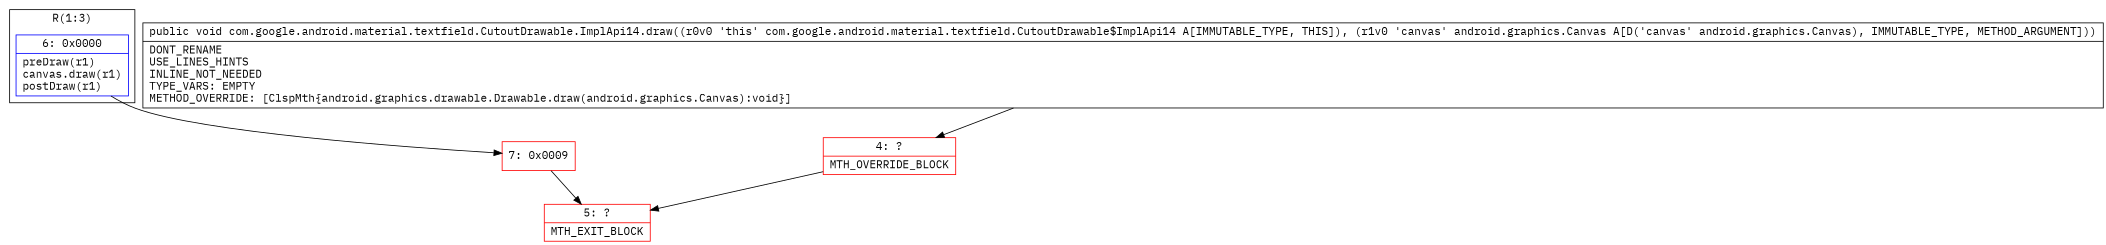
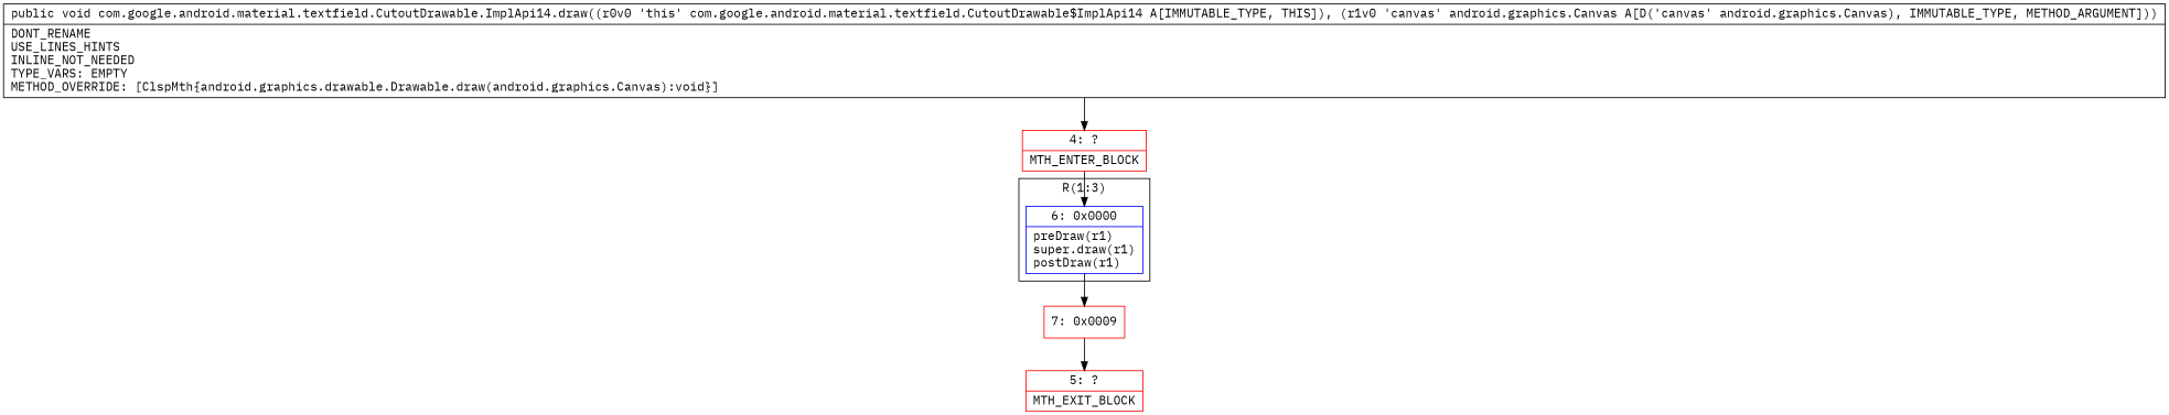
  digraph {
    fontname="IBM Plex Mono"
    node [color=red fontname="IBM Plex Mono" shape=record]
    edge [fontname="IBM Plex Mono"]
-   n1 [color=blue label="{6\:\ 0x0000|preDraw(r1)\lcanvas.draw(r1)\lpostDraw(r1)\l}"]
+   n1 [color=blue label="{6\:\ 0x0000|preDraw(r1)\lsuper.draw(r1)\lpostDraw(r1)\l}"]
    n2 [label="{7\:\ 0x0009}"]
    n3 [label="{5\:\ ?|MTH_EXIT_BLOCK\l}"]
-   n4 [label="{4\:\ ?|MTH_OVERRIDE_BLOCK\l}"]
+   n4 [label="{4\:\ ?|MTH_ENTER_BLOCK\l}"]
    n5 [label="{public void com.google.android.material.textfield.CutoutDrawable.ImplApi14.draw((r0v0 'this' com.google.android.material.textfield.CutoutDrawable$ImplApi14 A[IMMUTABLE_TYPE, THIS]), (r1v0 'canvas' android.graphics.Canvas A[D('canvas' android.graphics.Canvas), IMMUTABLE_TYPE, METHOD_ARGUMENT]))  | DONT_RENAME\lUSE_LINES_HINTS\lINLINE_NOT_NEEDED\lTYPE_VARS: EMPTY\lMETHOD_OVERRIDE: [ClspMth\{android.graphics.drawable.Drawable.draw(android.graphics.Canvas):void\}]\l}" color=""]
    subgraph cluster_1 {
      label="R(1:3)"
      n1
    }
    n1 -> n2
    n2 -> n3
-   n4 -> n3
+   n4 -> n1
    n5 -> n4
  }
